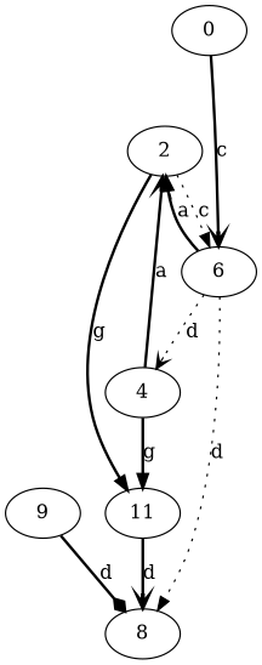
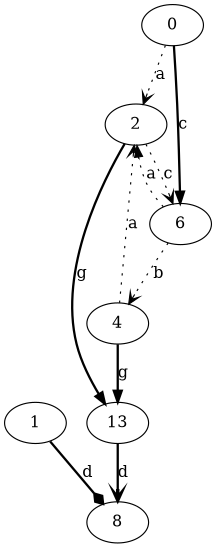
  strict digraph {
    edge [arrowhead=vee style=bold]
    2
    6
-   13 [label=11]
+   13
    4
    8
    0
-   1 [label=9]
-   2 -> 6 [arrowhead=normal label=c style=dotted]
+   1
+   2 -> 6 [label=c style=dotted]
    2 -> 13 [arrowhead=normal label=g]
-   6 -> 2 [arrowhead=normal label=a]
-   6 -> 4 [label=d style=dotted]
-   6 -> 8 [arrowhead=normal label=d style=dotted]
+   6 -> 2 [arrowhead=normal label=a style=dotted]
+   6 -> 4 [label=b style=dotted]
    13 -> 8 [label=d]
-   4 -> 2 [label=a]
+   4 -> 2 [label=a style=dotted]
    4 -> 13 [arrowhead=normal label=g]
-   0 -> 6 [label=c]
+   0 -> 2 [label=a style=dotted]
+   0 -> 6 [arrowhead=normal label=c]
    1 -> 8 [arrowhead=diamond label=d]
  }
